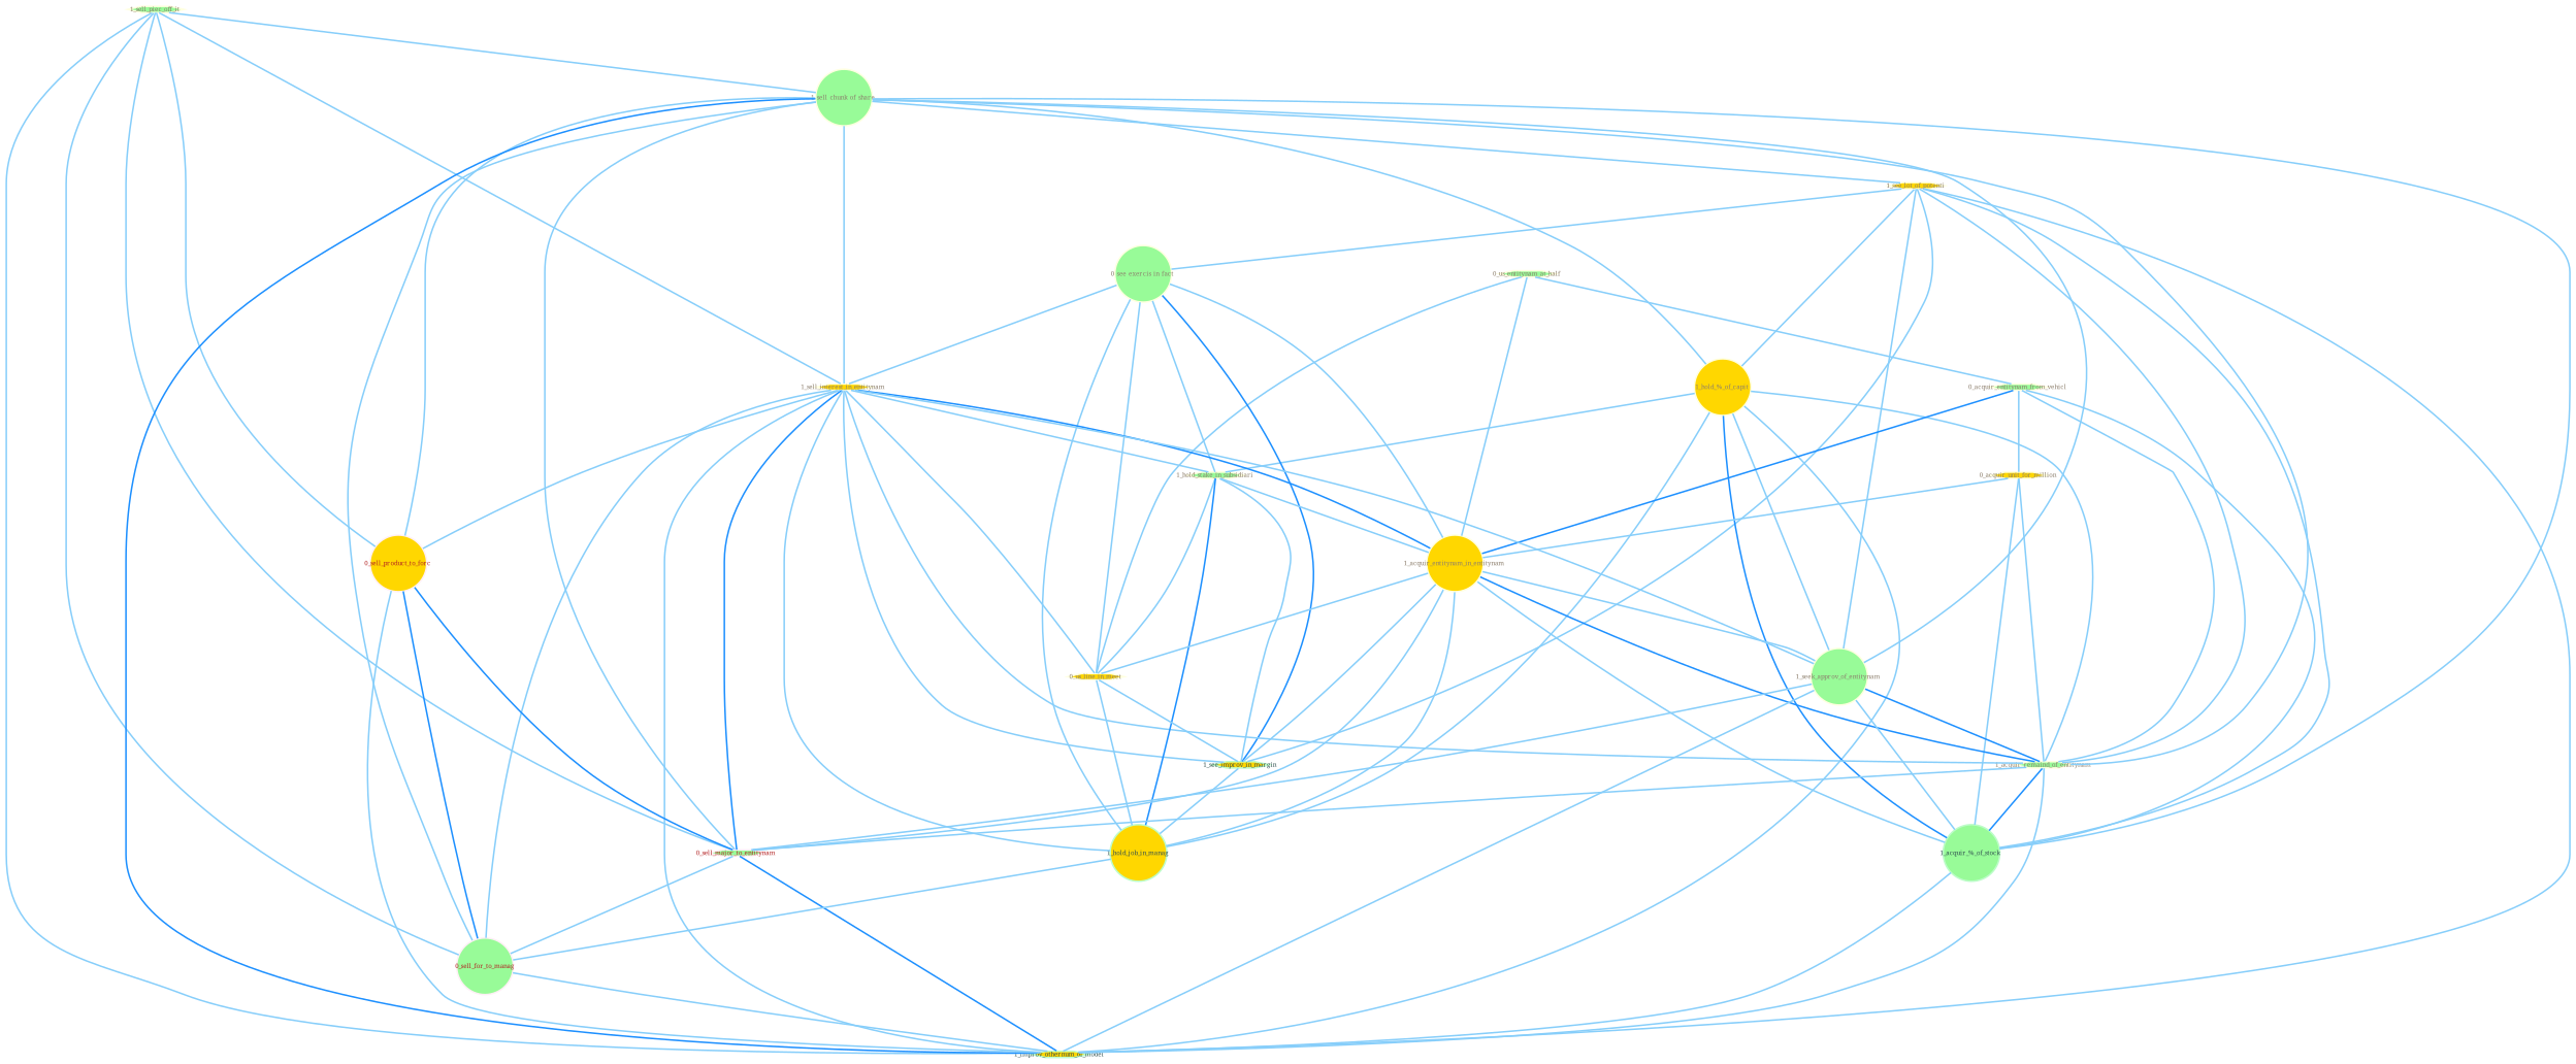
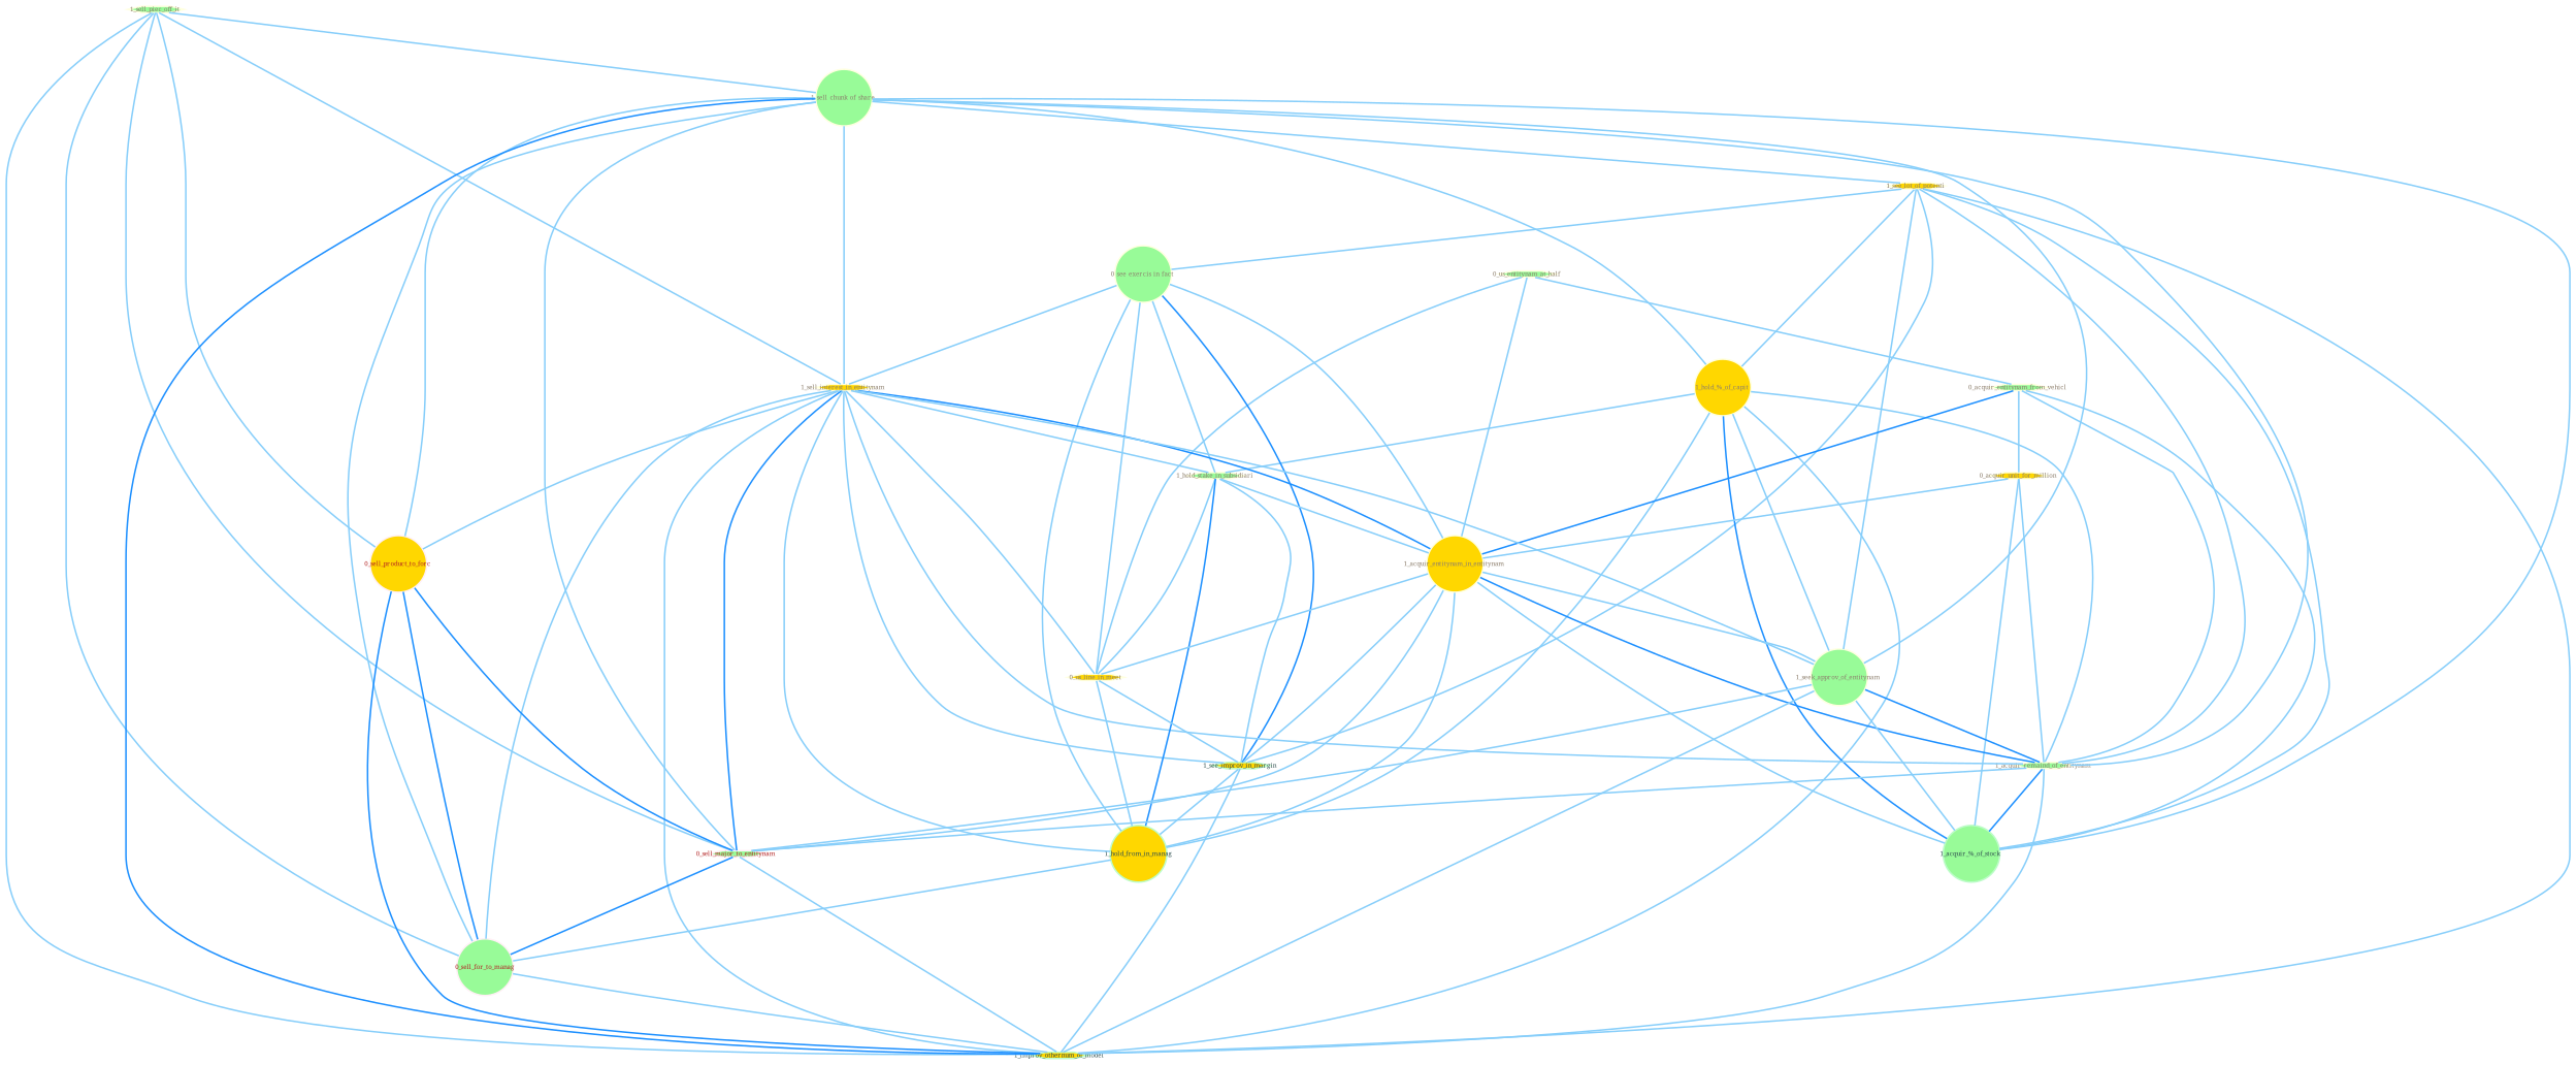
  graph {
    fontname="Noto Serif"
    node [color="#ffffe0" fillcolor=palegreen fixedsize=true fontcolor="#8b7d6b" fontname="Noto Serif" fontsize=4 shape=hexagon style=filled]
    edge [color="#87cefa" fontname="Noto Serif" w=1]
    "1_sell_piec_off_it " [height=.06 width=.5]
    "1_sell_chunk_of_share " [height=.06 shape=circle width=.5]
    "1_see_lot_of_potenti " [fillcolor=gold height=.06 width=.5]
    "1_hold_%_of_capit " [fillcolor=gold height=.06 shape=circle width=.5]
    "0_us_entitynam_at_half " [height=.06 width=.5]
    "0_acquir_entitynam_from_vehicl " [height=.06 width=.5]
    "0_see_exercis_in_fact " [height=.06 shape=circle width=.5]
    "1_sell_interest_in_entitynam " [fillcolor=gold height=.06 width=.5]
    "0_acquir_unit_for_million " [fillcolor=gold height=.06 width=.5]
    "1_hold_stake_in_subsidiari " [height=.06 width=.5]
    "1_acquir_entitynam_in_entitynam " [fillcolor=gold height=.06 shape=circle width=.5]
    "1_seek_approv_of_entitynam " [height=.06 shape=circle width=.5]
    "0_us_line_in_meet " [fillcolor=gold height=.06 width=.5]
    "1_acquir_remaind_of_entitynam " [height=.06 width=.5]
    "0_sell_product_to_forc " [color="#fff0f5" fillcolor=gold fontcolor="#b22222" height=.06 shape=circle width=.5]
    "0_sell_major_to_entitynam " [color="#fff0f5" fontcolor="#b22222" height=.06 width=.5]
    n17 [color="#fff0f5" fontcolor="#b22222" height=.06 label="0_sell_for_to_manag" shape=circle width=.5]
    n18 [color="#BDFCC9" fillcolor=gold fontcolor="#2f4f4f" height=.06 label="1_improv_othernum_of_model" width=.5]
    "1_acquir_%_of_stock " [color="#BDFCC9" fontcolor="#2f4f4f" height=.06 shape=circle width=.5]
    "1_see_improv_in_margin " [color="#BDFCC9" fillcolor=gold fontcolor="#2f4f4f" height=.06 width=.5]
-   "1_hold_job_in_manag " [color="#BDFCC9" fillcolor=gold fontcolor="#2f4f4f" height=.06 shape=circle width=.5]
+   "1_hold_job_in_manag " [color="#BDFCC9" fillcolor=gold fontcolor="#2f4f4f" height=.06 shape=circle width=.5 label="1_hold_from_in_manag"]
    subgraph sub_1 {
      "1_sell_piec_off_it "
      "1_sell_chunk_of_share "
      "1_see_lot_of_potenti "
      "1_hold_%_of_capit "
      "0_us_entitynam_at_half "
      "0_acquir_entitynam_from_vehicl "
      "0_see_exercis_in_fact "
      "1_sell_interest_in_entitynam "
      "0_acquir_unit_for_million "
      "1_hold_stake_in_subsidiari "
      "1_acquir_entitynam_in_entitynam "
      "1_seek_approv_of_entitynam "
      "0_us_line_in_meet "
      "1_acquir_remaind_of_entitynam "
    }
    subgraph sub_2 {
      "0_sell_product_to_forc "
      "0_sell_major_to_entitynam "
      n17
    }
    "1_sell_piec_off_it " -- "1_sell_chunk_of_share "
    "1_sell_piec_off_it " -- "1_sell_interest_in_entitynam "
    "1_sell_piec_off_it " -- "0_sell_product_to_forc "
    "1_sell_piec_off_it " -- "0_sell_major_to_entitynam "
    "1_sell_piec_off_it " -- n17
    "1_sell_piec_off_it " -- n18
    "1_sell_chunk_of_share " -- "1_see_lot_of_potenti "
    "1_sell_chunk_of_share " -- "1_hold_%_of_capit "
    "1_sell_chunk_of_share " -- "1_sell_interest_in_entitynam "
    "1_sell_chunk_of_share " -- "1_seek_approv_of_entitynam "
    "1_sell_chunk_of_share " -- "1_acquir_remaind_of_entitynam "
    "1_sell_chunk_of_share " -- "0_sell_product_to_forc "
    "1_sell_chunk_of_share " -- "0_sell_major_to_entitynam "
    "1_sell_chunk_of_share " -- n17
    "1_sell_chunk_of_share " -- n18 [color="#1e90ff" w=2]
    "1_sell_chunk_of_share " -- "1_acquir_%_of_stock "
    "1_see_lot_of_potenti " -- "1_hold_%_of_capit "
    "1_see_lot_of_potenti " -- "0_see_exercis_in_fact "
    "1_see_lot_of_potenti " -- "1_seek_approv_of_entitynam "
    "1_see_lot_of_potenti " -- "1_acquir_remaind_of_entitynam "
    "1_see_lot_of_potenti " -- n18
    "1_see_lot_of_potenti " -- "1_acquir_%_of_stock "
    "1_see_lot_of_potenti " -- "1_see_improv_in_margin "
    "1_hold_%_of_capit " -- "1_hold_stake_in_subsidiari "
    "1_hold_%_of_capit " -- "1_seek_approv_of_entitynam "
    "1_hold_%_of_capit " -- "1_acquir_remaind_of_entitynam "
    "1_hold_%_of_capit " -- n18
    "1_hold_%_of_capit " -- "1_acquir_%_of_stock " [color="#1e90ff" w=2]
    "1_hold_%_of_capit " -- "1_hold_job_in_manag "
    "0_us_entitynam_at_half " -- "0_acquir_entitynam_from_vehicl "
    "0_us_entitynam_at_half " -- "1_acquir_entitynam_in_entitynam "
    "0_us_entitynam_at_half " -- "0_us_line_in_meet "
    "0_acquir_entitynam_from_vehicl " -- "0_acquir_unit_for_million "
    "0_acquir_entitynam_from_vehicl " -- "1_acquir_entitynam_in_entitynam " [color="#1e90ff" w=2]
    "0_acquir_entitynam_from_vehicl " -- "1_acquir_remaind_of_entitynam "
    "0_acquir_entitynam_from_vehicl " -- "1_acquir_%_of_stock "
    "0_see_exercis_in_fact " -- "1_sell_interest_in_entitynam "
    "0_see_exercis_in_fact " -- "1_hold_stake_in_subsidiari "
    "0_see_exercis_in_fact " -- "1_acquir_entitynam_in_entitynam "
    "0_see_exercis_in_fact " -- "0_us_line_in_meet "
    "0_see_exercis_in_fact " -- "1_see_improv_in_margin " [color="#1e90ff" w=2]
    "0_see_exercis_in_fact " -- "1_hold_job_in_manag "
    "1_sell_interest_in_entitynam " -- "1_hold_stake_in_subsidiari "
    "1_sell_interest_in_entitynam " -- "1_acquir_entitynam_in_entitynam " [color="#1e90ff" w=2]
    "1_sell_interest_in_entitynam " -- "1_seek_approv_of_entitynam "
    "1_sell_interest_in_entitynam " -- "0_us_line_in_meet "
    "1_sell_interest_in_entitynam " -- "1_acquir_remaind_of_entitynam "
    "1_sell_interest_in_entitynam " -- "0_sell_product_to_forc "
    "1_sell_interest_in_entitynam " -- "0_sell_major_to_entitynam " [color="#1e90ff" w=2]
    "1_sell_interest_in_entitynam " -- n17
    "1_sell_interest_in_entitynam " -- n18
    "1_sell_interest_in_entitynam " -- "1_see_improv_in_margin "
    "1_sell_interest_in_entitynam " -- "1_hold_job_in_manag "
    "0_acquir_unit_for_million " -- "1_acquir_entitynam_in_entitynam "
    "0_acquir_unit_for_million " -- "1_acquir_remaind_of_entitynam "
    "0_acquir_unit_for_million " -- "1_acquir_%_of_stock "
    "1_hold_stake_in_subsidiari " -- "1_acquir_entitynam_in_entitynam "
    "1_hold_stake_in_subsidiari " -- "0_us_line_in_meet "
    "1_hold_stake_in_subsidiari " -- "1_see_improv_in_margin "
    "1_hold_stake_in_subsidiari " -- "1_hold_job_in_manag " [color="#1e90ff" w=2]
    "1_acquir_entitynam_in_entitynam " -- "1_seek_approv_of_entitynam "
    "1_acquir_entitynam_in_entitynam " -- "0_us_line_in_meet "
    "1_acquir_entitynam_in_entitynam " -- "1_acquir_remaind_of_entitynam " [color="#1e90ff" w=2]
    "1_acquir_entitynam_in_entitynam " -- "0_sell_major_to_entitynam "
    "1_acquir_entitynam_in_entitynam " -- "1_acquir_%_of_stock "
    "1_acquir_entitynam_in_entitynam " -- "1_see_improv_in_margin "
    "1_acquir_entitynam_in_entitynam " -- "1_hold_job_in_manag "
    "1_seek_approv_of_entitynam " -- "1_acquir_remaind_of_entitynam " [color="#1e90ff" w=2]
    "1_seek_approv_of_entitynam " -- "0_sell_major_to_entitynam "
    "1_seek_approv_of_entitynam " -- n18
    "1_seek_approv_of_entitynam " -- "1_acquir_%_of_stock "
    "0_us_line_in_meet " -- "1_see_improv_in_margin "
    "0_us_line_in_meet " -- "1_hold_job_in_manag "
    "1_acquir_remaind_of_entitynam " -- "0_sell_major_to_entitynam "
    "1_acquir_remaind_of_entitynam " -- n18
    "1_acquir_remaind_of_entitynam " -- "1_acquir_%_of_stock " [color="#1e90ff" w=2]
    "0_sell_product_to_forc " -- "0_sell_major_to_entitynam " [color="#1e90ff" w=2]
    "0_sell_product_to_forc " -- n17 [color="#1e90ff" w=2]
-   "0_sell_product_to_forc " -- n18
-   "0_sell_major_to_entitynam " -- n17 [w=2]
-   "0_sell_major_to_entitynam " -- n18 [color="#1e90ff"]
+   "0_sell_product_to_forc " -- n18 [color="#1e90ff"]
+   "0_sell_major_to_entitynam " -- n17 [color="#1e90ff" w=2]
+   "0_sell_major_to_entitynam " -- n18
    n17 -- n18
-   "1_acquir_%_of_stock " -- n18
+   "1_see_improv_in_margin " -- n18
    "1_see_improv_in_margin " -- "1_hold_job_in_manag "
    "1_hold_job_in_manag " -- n17
  }
